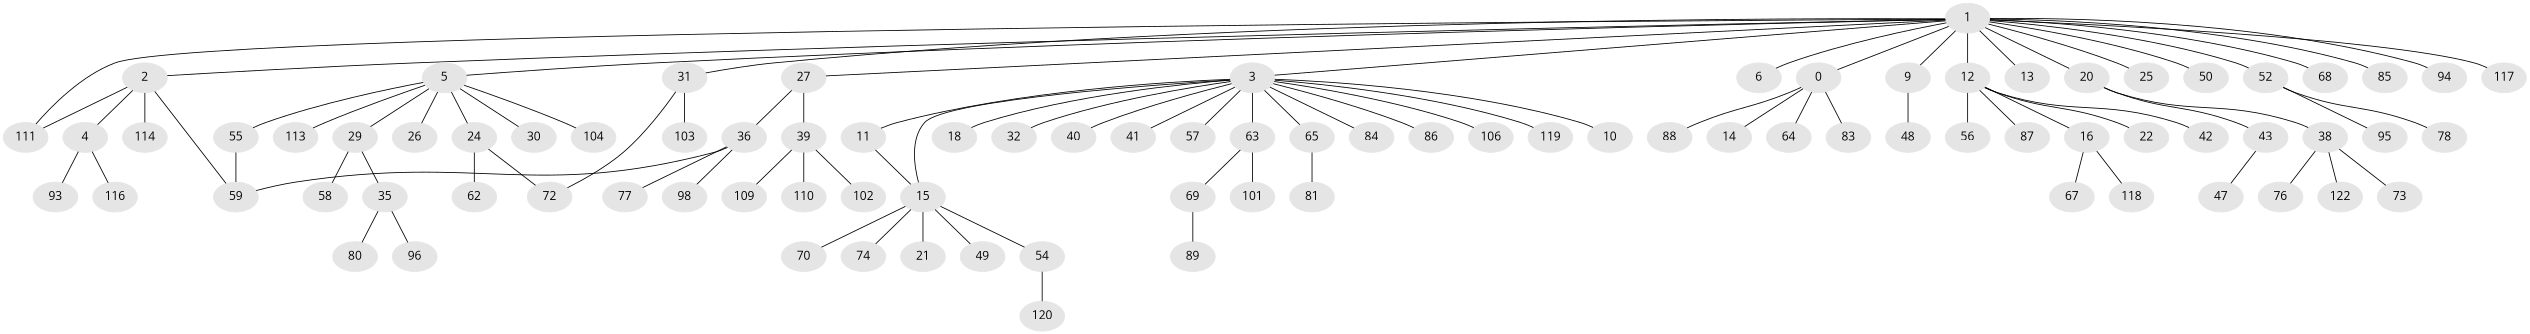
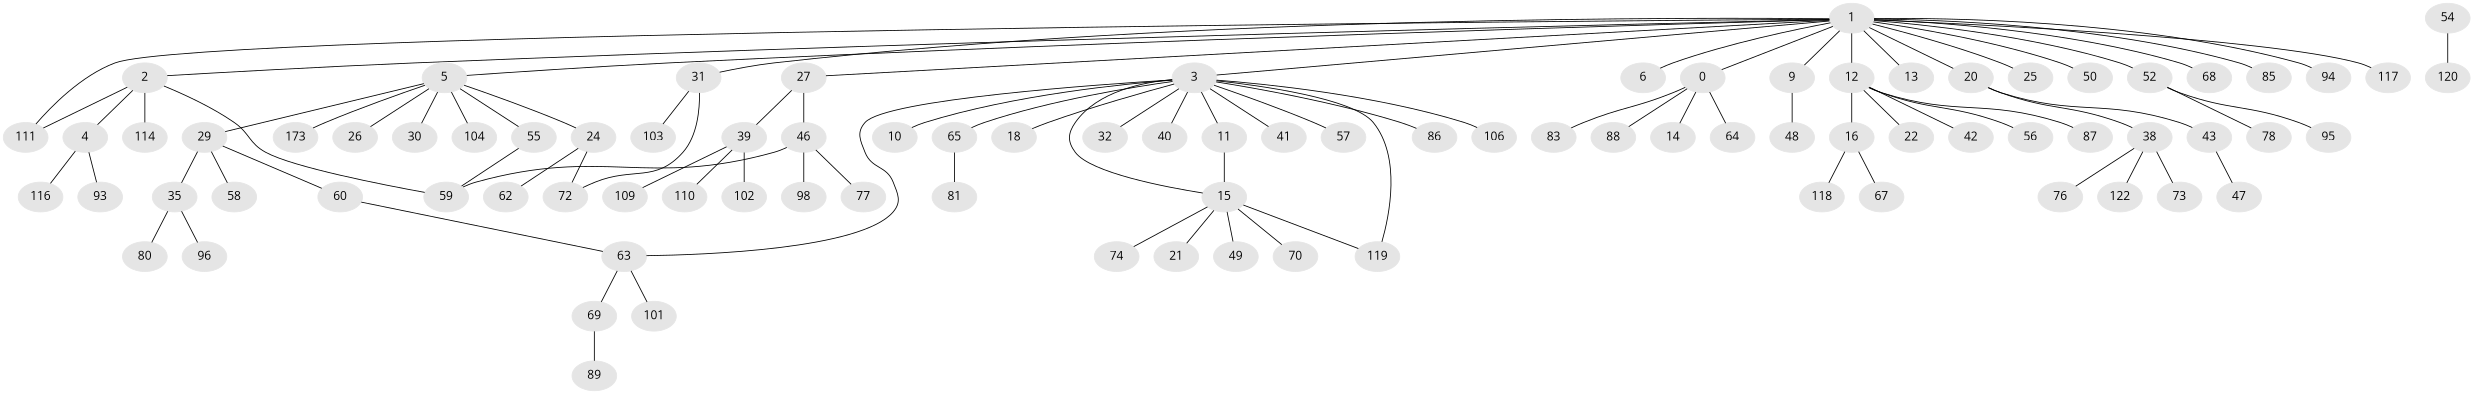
  graph {
    fontname="Open Sans"
    node [color=gray90 fontname="Open Sans" style=filled]
    edge [fontname="Open Sans"]
    1 [super="+8"]
    2 [super="+97"]
    3 [super="+37"]
    5 [super="+16"]
    6
    n6 [label=0 super="+105"]
    9
    12 [super="+19"]
    13
    20 [super="+33"]
    25
    27
    31 [super="+100"]
    n14 [label=50]
    52 [super="+61"]
    68
    85
    94
    111
    117
    4 [super="+108"]
    59 [super="+99"]
    114
    10
    11
    15 [super="+28"]
    18 [super="+23"]
    32
    40 [super="+45"]
    41
    57
    63 [super="+90"]
    65 [super="+121"]
-   84
    86
    106
    119
    24 [super="+44"]
    26
    29 [super="+123"]
    30 [super="+71"]
    55
    104
-   113
+   113 [label=173]
    14
    64
    83
    88
    48 [super="+50"]
    n50 [label=16 super="+34"]
    22
    42
    56
    87
    38 [super="+53"]
    43 [super="+82"]
-   36 [super="+92"]
+   36 [super="+92" label=46]
    39 [super="+46"]
    72
    103
    78
    95
    93
    116
    21 [super="+91"]
    49
    54 [super="+66"]
    70 [super="+107"]
    74
    69
    101
    81
    62
    35
    58
+   60
    67
    118
    120
    73
    76
    122
    47
    77 [super="+79"]
    98
    102
    109 [super="+112"]
    110
    80
    96
    89
    1 -- 2
    1 -- 3
    1 -- 5
    1 -- 6
    1 -- n6
    1 -- 9
    1 -- 12
    1 -- 13
    1 -- 20
    1 -- 25
    1 -- 27
    1 -- 31
    1 -- n14
    1 -- 52
    1 -- 68
    1 -- 85
    1 -- 94
    1 -- 111
    1 -- 117
    2 -- 111
    2 -- 4
    2 -- 59
    2 -- 114
    3 -- 10
    3 -- 11
    3 -- 15
    3 -- 18
    3 -- 32
    3 -- 40
    3 -- 41
    3 -- 57
    3 -- 63
    3 -- 65
-   3 -- 84
    3 -- 86
    3 -- 106
    3 -- 119
    5 -- 24
    5 -- 26
    5 -- 29
    5 -- 30
    5 -- 55
    5 -- 104
    5 -- 113
    n6 -- 14
    n6 -- 64
    n6 -- 83
    n6 -- 88
    9 -- 48
    12 -- n50
    12 -- 22
    12 -- 42
    12 -- 56
    12 -- 87
    20 -- 38
    20 -- 43
    27 -- 36
    27 -- 39
    31 -- 72
    31 -- 103
    52 -- 78
    52 -- 95
    4 -- 93
    4 -- 116
    11 -- 15
    15 -- 21
    15 -- 49
-   15 -- 54
+   15 -- 119
    15 -- 70
    15 -- 74
    63 -- 69
    63 -- 101
    65 -- 81
    24 -- 72
    24 -- 62
    29 -- 35
    29 -- 58
+   29 -- 60
    55 -- 59
    n50 -- 67
    n50 -- 118
    38 -- 73
    38 -- 76
    38 -- 122
    43 -- 47
    36 -- 59
    36 -- 77
    36 -- 98
    39 -- 102
    39 -- 109
    39 -- 110
    54 -- 120
    69 -- 89
    35 -- 80
    35 -- 96
+   60 -- 63
  }
